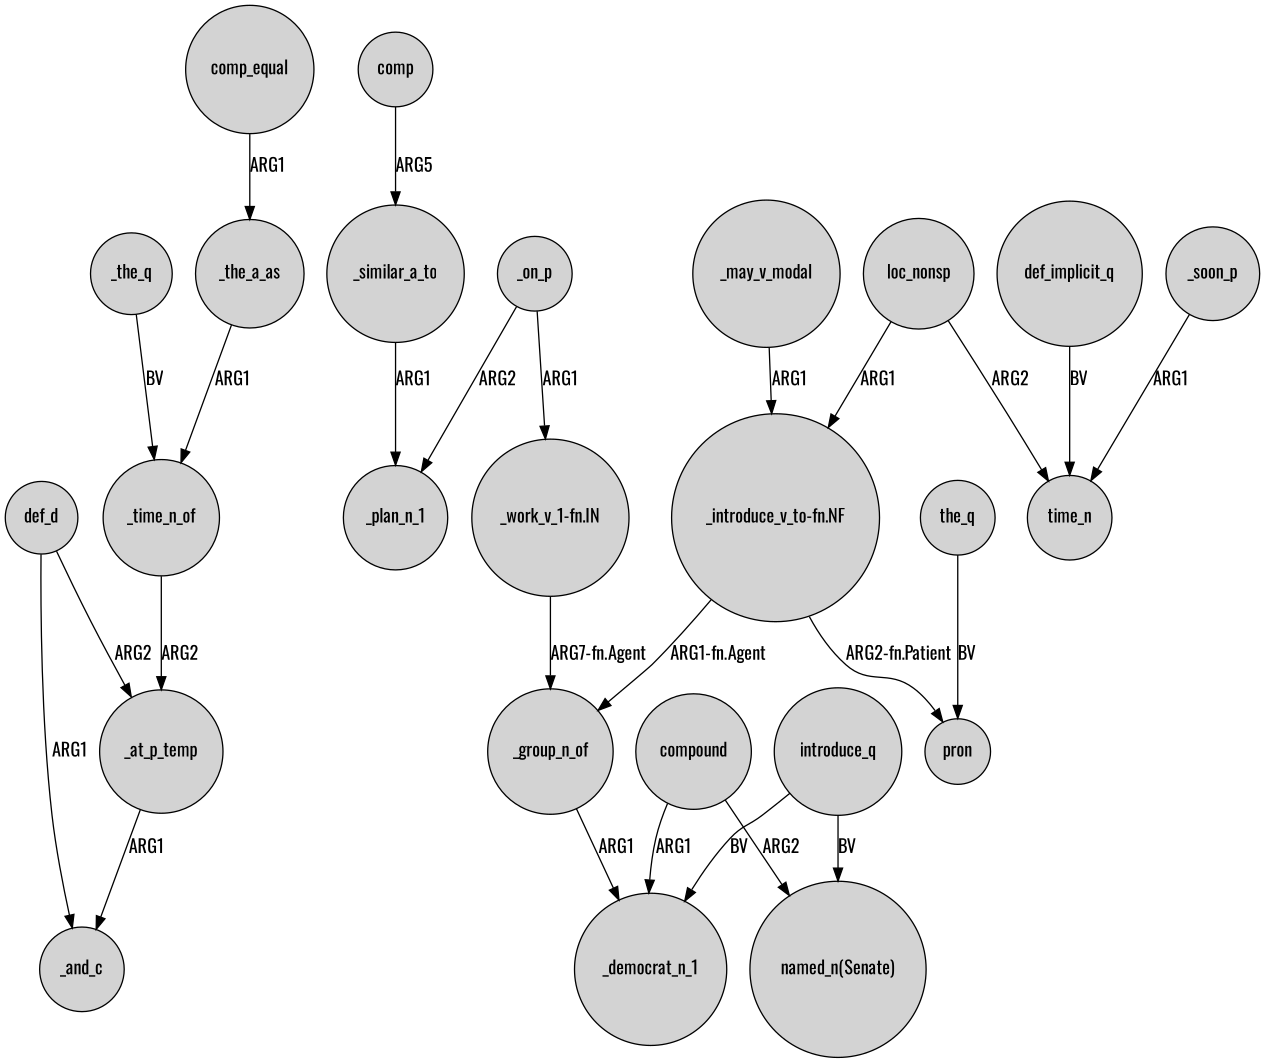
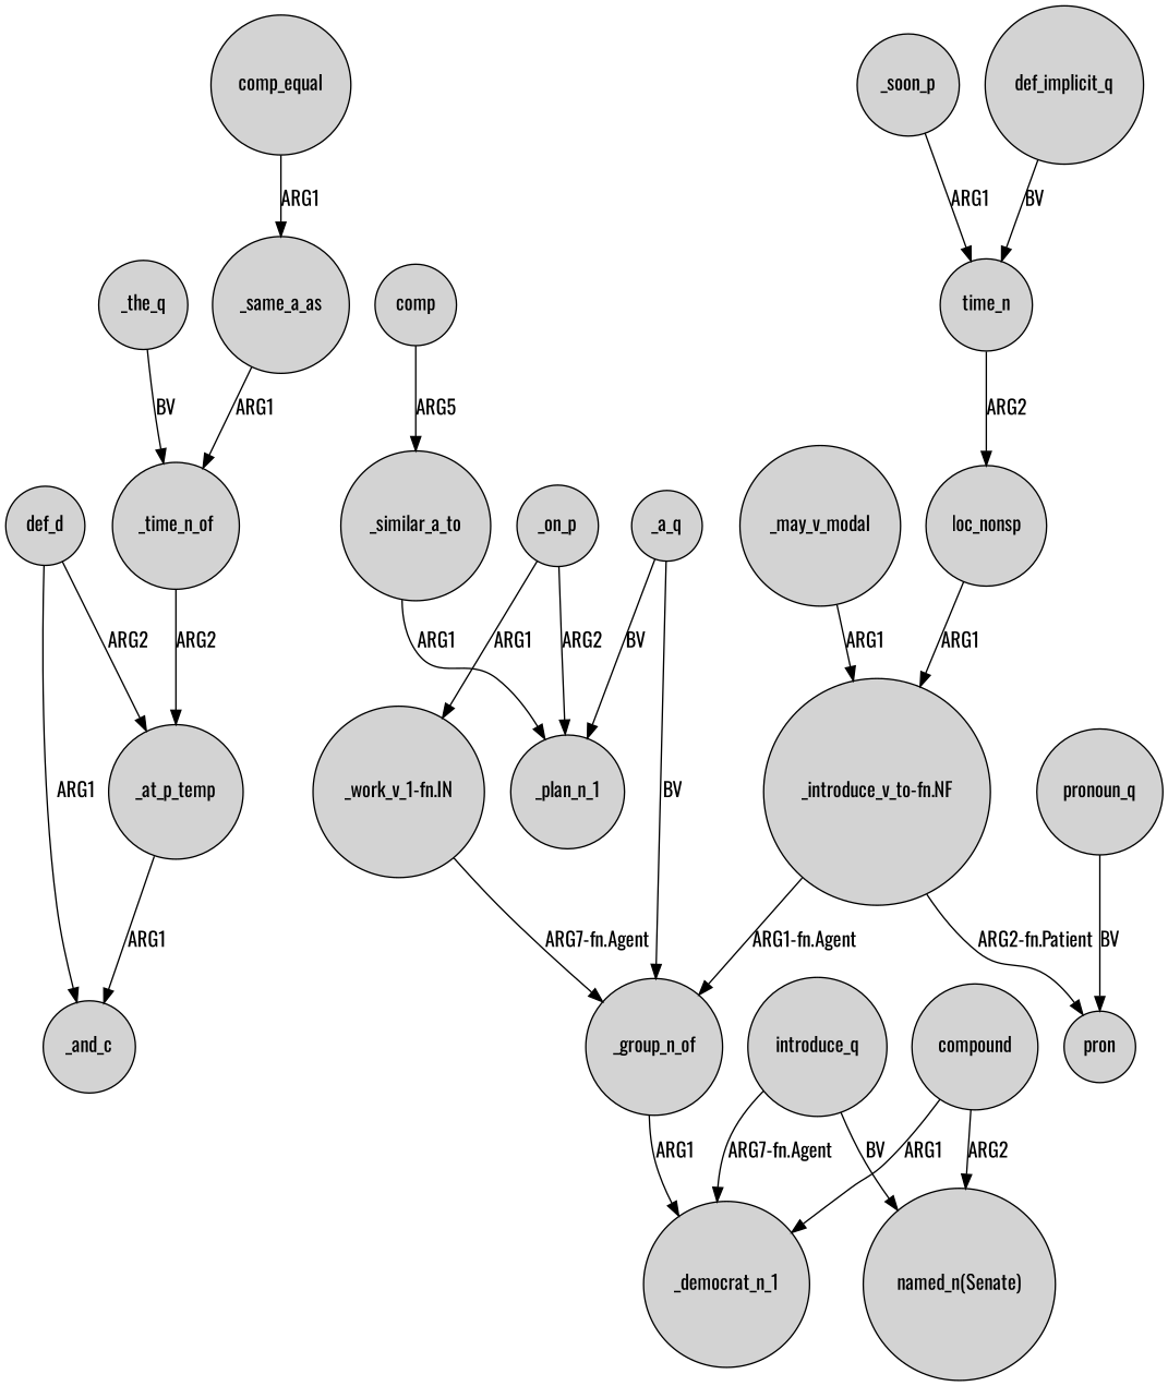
  digraph {
    fontname=Oswald
    node [fontname=Oswald shape=circle style=filled]
    edge [fontname=Oswald]
    n1 [label=def_d]
    _at_p_temp
    _and_c
    _time_n_of
    comp
    _similar_a_to
    _plan_n_1
    _may_v_modal
    "_introduce_v_to-fn.NF"
    _group_n_of
    pron
    _democrat_n_1
    n13 [label=introduce_q]
    "named_n(Senate)"
    loc_nonsp
    time_n
    _on_p
    "_work_v_1-fn.IN"
-   pronoun_q [label=the_q]
+   pronoun_q
    _the_q
    comp_equal
-   _same_a_as [label=_the_a_as]
+   _same_a_as
    compound
    _soon_p
+   _a_q
    def_implicit_q
    n1 -> _at_p_temp [label=ARG2]
    n1 -> _and_c [label=ARG1]
    _at_p_temp -> _and_c [label=ARG1]
    _time_n_of -> _at_p_temp [label=ARG2]
    comp -> _similar_a_to [label=ARG5]
    _similar_a_to -> _plan_n_1 [label=ARG1]
    _may_v_modal -> "_introduce_v_to-fn.NF" [label=ARG1]
    "_introduce_v_to-fn.NF" -> _group_n_of [label="ARG1-fn.Agent"]
    "_introduce_v_to-fn.NF" -> pron [label="ARG2-fn.Patient"]
    _group_n_of -> _democrat_n_1 [label=ARG1]
-   n13 -> _democrat_n_1 [label=BV]
+   n13 -> _democrat_n_1 [label="ARG7-fn.Agent"]
    n13 -> "named_n(Senate)" [label=BV]
    loc_nonsp -> "_introduce_v_to-fn.NF" [label=ARG1]
-   loc_nonsp -> time_n [label=ARG2]
+   time_n -> loc_nonsp [label=ARG2]
    _on_p -> _plan_n_1 [label=ARG2]
    _on_p -> "_work_v_1-fn.IN" [label=ARG1]
    "_work_v_1-fn.IN" -> _group_n_of [label="ARG7-fn.Agent"]
    pronoun_q -> pron [label=BV]
    _the_q -> _time_n_of [label=BV]
    comp_equal -> _same_a_as [label=ARG1]
    _same_a_as -> _time_n_of [label=ARG1]
    compound -> _democrat_n_1 [label=ARG1]
    compound -> "named_n(Senate)" [label=ARG2]
    _soon_p -> time_n [label=ARG1]
+   _a_q -> _plan_n_1 [label=BV]
+   _a_q -> _group_n_of [label=BV]
    def_implicit_q -> time_n [label=BV]
  }
